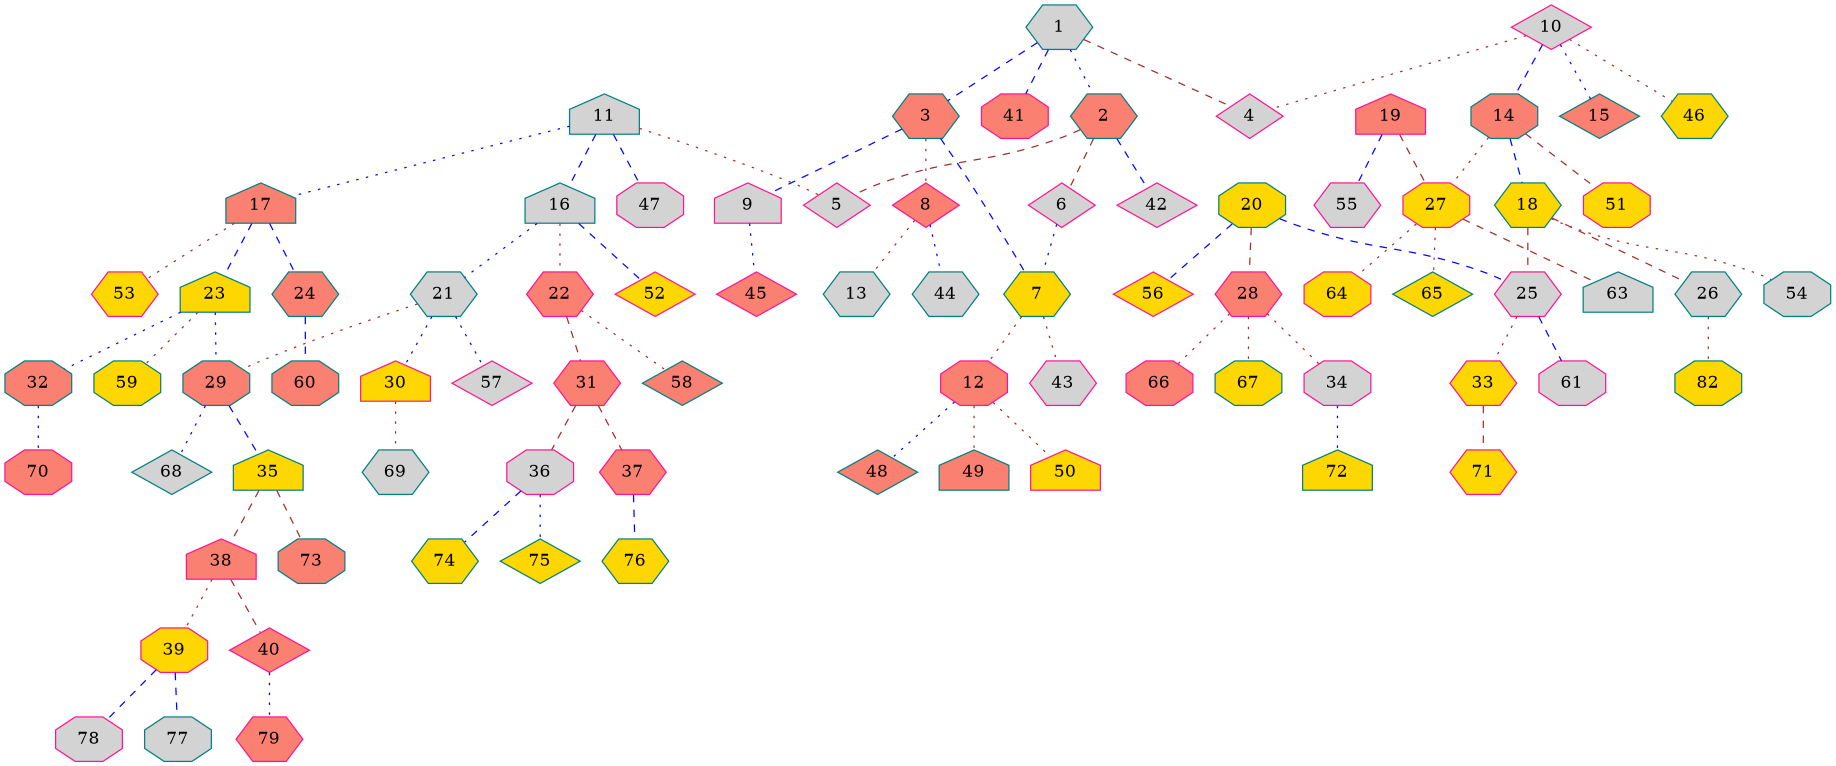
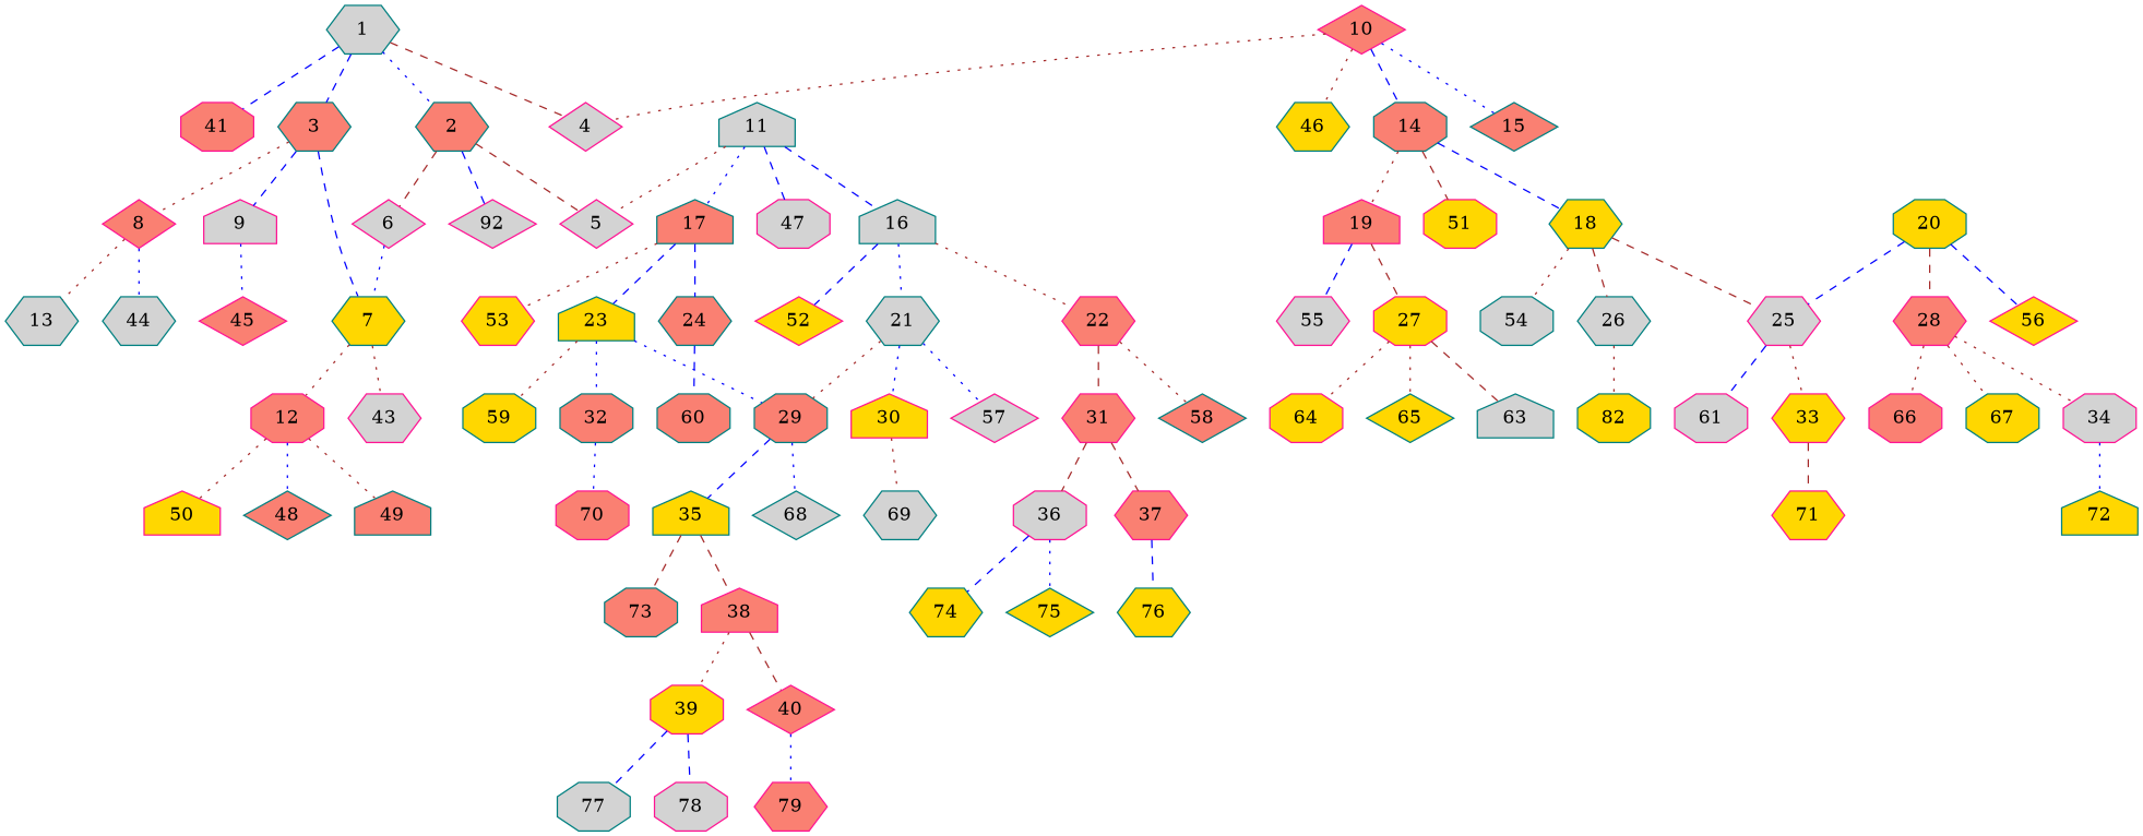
  graph {
    node [chem=H color=deeppink fillcolor=salmon shape=hexagon style=filled]
    edge [color=brown style=dotted valence=1]
    1 [chem=C color=teal fillcolor=lightgrey]
    2 [chem=C color=teal]
    3 [chem=C color=teal]
    4 [chem=O fillcolor=lightgrey shape=diamond]
    41 [shape=octagon]
    5 [chem=O fillcolor=lightgrey shape=diamond]
    6 [chem=O fillcolor=lightgrey shape=diamond]
-   42 [fillcolor=lightgrey shape=diamond]
+   42 [fillcolor=lightgrey shape=diamond label=92]
    7 [chem=C color=teal fillcolor=gold]
    8 [chem=C shape=diamond]
    9 [chem=O fillcolor=lightgrey shape=house]
    12 [chem=C shape=octagon]
    43 [fillcolor=lightgrey]
    13 [chem=O color=teal fillcolor=lightgrey]
    44 [color=teal fillcolor=lightgrey]
    45 [shape=diamond]
    48 [color=teal shape=diamond]
    49 [color=teal shape=house]
    50 [fillcolor=gold shape=house]
-   10 [chem=C fillcolor=lightgrey shape=diamond]
+   10 [chem=C shape=diamond]
    14 [chem=C color=teal shape=octagon]
    15 [chem=O color=teal shape=diamond]
    46 [color=teal fillcolor=gold]
    18 [chem=C color=teal fillcolor=gold]
    19 [chem=N shape=house]
    51 [fillcolor=gold shape=octagon]
    25 [chem=C fillcolor=lightgrey]
    26 [chem=O color=teal fillcolor=lightgrey]
    54 [color=teal fillcolor=lightgrey shape=octagon]
    27 [chem=C fillcolor=gold shape=octagon]
    55 [fillcolor=lightgrey]
    20 [chem=C color=teal fillcolor=gold shape=octagon]
    28 [chem=C]
    56 [fillcolor=gold shape=diamond]
    11 [chem=C color=teal fillcolor=lightgrey shape=house]
    16 [chem=C color=teal fillcolor=lightgrey shape=house]
    17 [chem=C color=teal shape=house]
    47 [fillcolor=lightgrey shape=octagon]
    21 [chem=C color=teal fillcolor=lightgrey]
    22 [chem=N]
    52 [fillcolor=gold shape=diamond]
    23 [chem=C color=teal fillcolor=gold shape=house]
    24 [chem=O color=teal]
    53 [fillcolor=gold]
    29 [chem=C color=teal shape=octagon]
    30 [chem=O fillcolor=gold shape=house]
    57 [fillcolor=lightgrey shape=diamond]
    31 [chem=C]
    58 [color=teal shape=diamond]
    32 [chem=O color=teal shape=octagon]
    59 [color=teal fillcolor=gold shape=octagon]
    60 [color=teal shape=octagon]
    33 [chem=O fillcolor=gold]
    61 [fillcolor=lightgrey shape=octagon]
    n55 [color=teal fillcolor=gold label=82 shape=octagon]
    63 [color=teal fillcolor=lightgrey shape=house]
    64 [fillcolor=gold shape=octagon]
    65 [color=teal fillcolor=gold shape=diamond]
    34 [chem=O fillcolor=lightgrey shape=octagon]
    66 [shape=octagon]
    67 [color=teal fillcolor=gold shape=octagon]
    35 [chem=N color=teal fillcolor=gold shape=house]
    68 [color=teal fillcolor=lightgrey shape=diamond]
    69 [color=teal fillcolor=lightgrey]
    36 [chem=N fillcolor=lightgrey shape=octagon]
    37 [chem=N]
    70 [shape=octagon]
    71 [fillcolor=gold]
    72 [color=teal fillcolor=gold shape=house]
    38 [chem=C shape=house]
    73 [color=teal shape=octagon]
    74 [color=teal fillcolor=gold]
    75 [color=teal fillcolor=gold shape=diamond]
    76 [color=teal fillcolor=gold]
    39 [chem=N fillcolor=gold shape=octagon]
    40 [chem=N shape=diamond]
    77 [color=teal fillcolor=lightgrey shape=octagon]
    78 [fillcolor=lightgrey shape=octagon]
    79
    1 -- 2 [color=blue]
    1 -- 3 [color=blue style=dashed]
    1 -- 4 [style=dashed]
    1 -- 41 [color=blue style=dashed]
    2 -- 5 [style=dashed]
    2 -- 6 [style=dashed]
    2 -- 42 [color=blue style=dashed]
    3 -- 7 [color=blue style=dashed]
    3 -- 8
    3 -- 9 [color=blue style=dashed]
    6 -- 7 [color=blue]
    7 -- 12
    7 -- 43
    8 -- 13 [valence=2]
    8 -- 44 [color=blue]
    9 -- 45 [color=blue]
    12 -- 48 [color=blue]
    12 -- 49
    12 -- 50
    10 -- 4
    10 -- 14 [color=blue style=dashed]
    10 -- 15 [color=blue]
    10 -- 46
    14 -- 18 [color=blue style=dashed]
-   14 -- 27
+   14 -- 19
    14 -- 51 [style=dashed]
    18 -- 25 [style=dashed]
    18 -- 26 [style=dashed]
    18 -- 54
    19 -- 27 [style=dashed]
    19 -- 55 [color=blue style=dashed]
    25 -- 33
    25 -- 61 [color=blue style=dashed]
    26 -- n55
    27 -- 63 [style=dashed]
    27 -- 64
    27 -- 65
    20 -- 25 [color=blue style=dashed]
    20 -- 28 [style=dashed]
    20 -- 56 [color=blue style=dashed]
    28 -- 34
    28 -- 66
    28 -- 67
    11 -- 5
    11 -- 16 [color=blue style=dashed]
    11 -- 17 [color=blue]
    11 -- 47 [color=blue style=dashed]
    16 -- 21 [color=blue]
    16 -- 22
    16 -- 52 [color=blue style=dashed]
    17 -- 23 [color=blue style=dashed]
    17 -- 24 [color=blue style=dashed]
    17 -- 53
    21 -- 29
    21 -- 30 [color=blue]
    21 -- 57 [color=blue]
    22 -- 31 [style=dashed]
    22 -- 58
    23 -- 29 [color=blue]
    23 -- 32 [color=blue]
    23 -- 59
    24 -- 60 [color=blue style=dashed]
    29 -- 35 [color=blue style=dashed]
    29 -- 68 [color=blue]
    30 -- 69
    31 -- 36 [style=dashed]
    31 -- 37 [style=dashed valence=2]
    32 -- 70 [color=blue]
    33 -- 71 [style=dashed]
    34 -- 72 [color=blue]
    35 -- 38 [style=dashed]
    35 -- 73 [style=dashed]
    36 -- 74 [color=blue style=dashed]
    36 -- 75 [color=blue]
    37 -- 76 [color=blue style=dashed]
    38 -- 39
    38 -- 40 [style=dashed valence=2]
    39 -- 77 [color=blue style=dashed]
    39 -- 78 [color=blue style=dashed]
    40 -- 79 [color=blue]
  }
